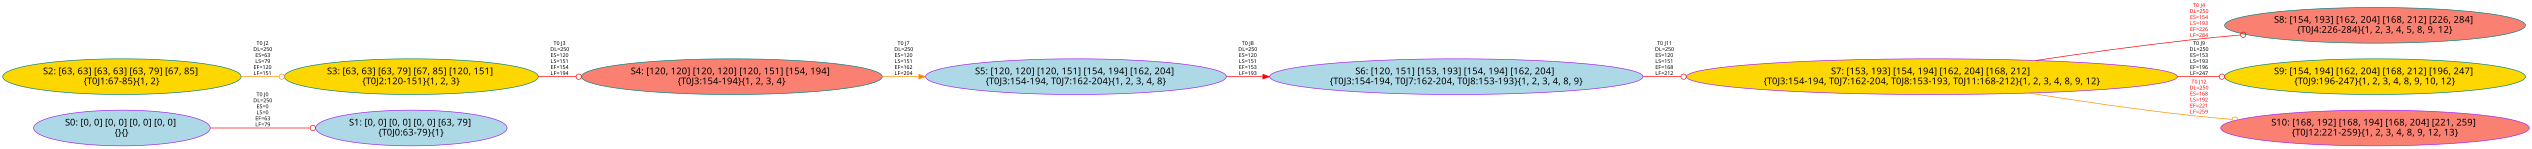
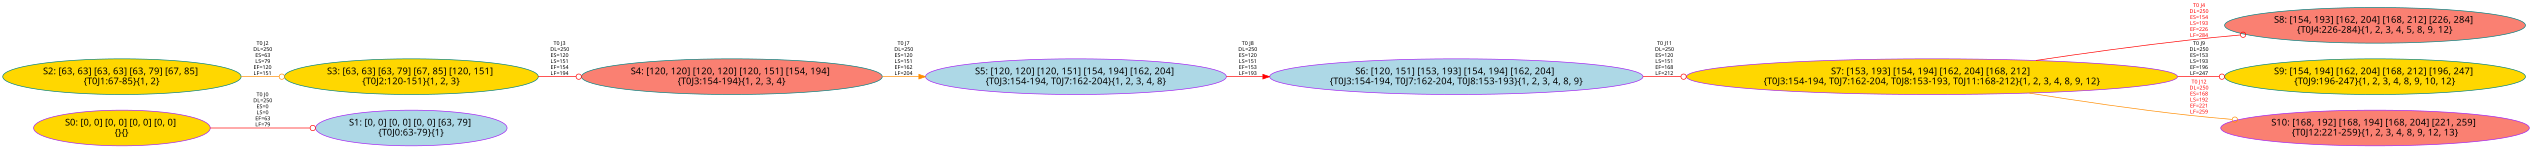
  digraph {
    fontname="Noto Sans"
    rankdir=LR
    node [color=purple fillcolor=lightblue fontname="Noto Sans" style=filled]
    edge [arrowhead=odot color=red fontname="Noto Sans" fontsize=8]
-   n1 [label="S0: [0, 0] [0, 0] [0, 0] [0, 0] \n{}{}"]
+   n1 [fillcolor=gold label="S0: [0, 0] [0, 0] [0, 0] [0, 0] \n{}{}"]
    n2 [label="S1: [0, 0] [0, 0] [0, 0] [63, 79] \n{T0J0:63-79}{1}"]
    n3 [color=teal fillcolor=gold label="S2: [63, 63] [63, 63] [63, 79] [67, 85] \n{T0J1:67-85}{1, 2}"]
    n4 [color=teal fillcolor=gold label="S3: [63, 63] [63, 79] [67, 85] [120, 151] \n{T0J2:120-151}{1, 2, 3}"]
    n5 [color=teal fillcolor=salmon label="S4: [120, 120] [120, 120] [120, 151] [154, 194] \n{T0J3:154-194}{1, 2, 3, 4}"]
    n6 [label="S5: [120, 120] [120, 151] [154, 194] [162, 204] \n{T0J3:154-194, T0J7:162-204}{1, 2, 3, 4, 8}"]
    n7 [label="S6: [120, 151] [153, 193] [154, 194] [162, 204] \n{T0J3:154-194, T0J7:162-204, T0J8:153-193}{1, 2, 3, 4, 8, 9}"]
    n8 [fillcolor=gold label="S7: [153, 193] [154, 194] [162, 204] [168, 212] \n{T0J3:154-194, T0J7:162-204, T0J8:153-193, T0J11:168-212}{1, 2, 3, 4, 8, 9, 12}"]
    n9 [color=teal fillcolor=salmon label="S8: [154, 193] [162, 204] [168, 212] [226, 284] \n{T0J4:226-284}{1, 2, 3, 4, 5, 8, 9, 12}"]
    n10 [color=teal fillcolor=gold label="S9: [154, 194] [162, 204] [168, 212] [196, 247] \n{T0J9:196-247}{1, 2, 3, 4, 8, 9, 10, 12}"]
    n11 [fillcolor=salmon label="S10: [168, 192] [168, 194] [168, 204] [221, 259] \n{T0J12:221-259}{1, 2, 3, 4, 8, 9, 12, 13}"]
    n1 -> n2 [label="T0 J0\nDL=250\nES=0\nLS=0\nEF=63\nLF=79"]
    n3 -> n4 [color=darkorange label="T0 J2\nDL=250\nES=63\nLS=79\nEF=120\nLF=151"]
    n4 -> n5 [label="T0 J3\nDL=250\nES=120\nLS=151\nEF=154\nLF=194"]
    n5 -> n6 [arrowhead=normal color=darkorange label="T0 J7\nDL=250\nES=120\nLS=151\nEF=162\nLF=204"]
    n6 -> n7 [arrowhead=normal label="T0 J8\nDL=250\nES=120\nLS=151\nEF=153\nLF=193"]
    n7 -> n8 [label="T0 J11\nDL=250\nES=120\nLS=151\nEF=168\nLF=212"]
    n8 -> n9 [fontcolor=Red label="T0 J4\nDL=250\nES=154\nLS=193\nEF=226\nLF=284"]
    n8 -> n10 [label="T0 J9\nDL=250\nES=153\nLS=193\nEF=196\nLF=247"]
    n8 -> n11 [color=darkorange fontcolor=Red label="T0 J12\nDL=250\nES=168\nLS=192\nEF=221\nLF=259"]
  }
